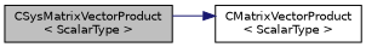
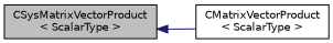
  digraph {
    rankdir=LR
    node [color=black fontname=Helvetica fontsize=10 shape=record style=filled]
    n1 [fillcolor=grey75 fontcolor=black height=0.2 label="CSysMatrixVectorProduct\l\< ScalarType \>" width=0.4]
    n2 [fillcolor=white height=0.2 label="CMatrixVectorProduct\l\< ScalarType \>" width=0.4]
-   n2 -> n1 [color=midnightblue dir=back fontname=Helvetica fontsize=10 labelfontname=Helvetica labelfontsize=10 style=solid]
+   n1 -> n2 [color=midnightblue dir=back fontname=Helvetica fontsize=10 labelfontname=Helvetica labelfontsize=10 style=solid]
  }
